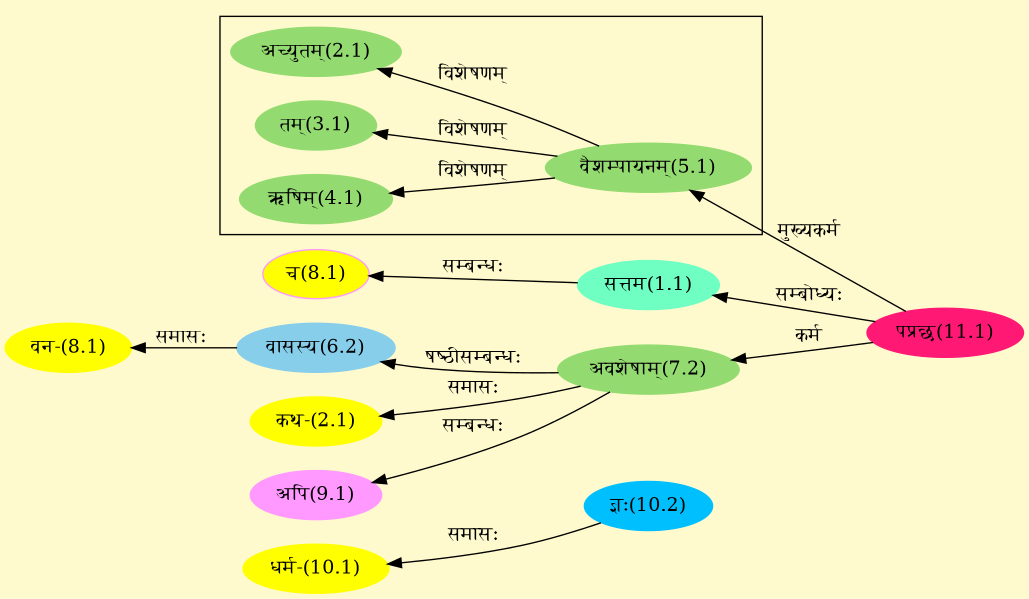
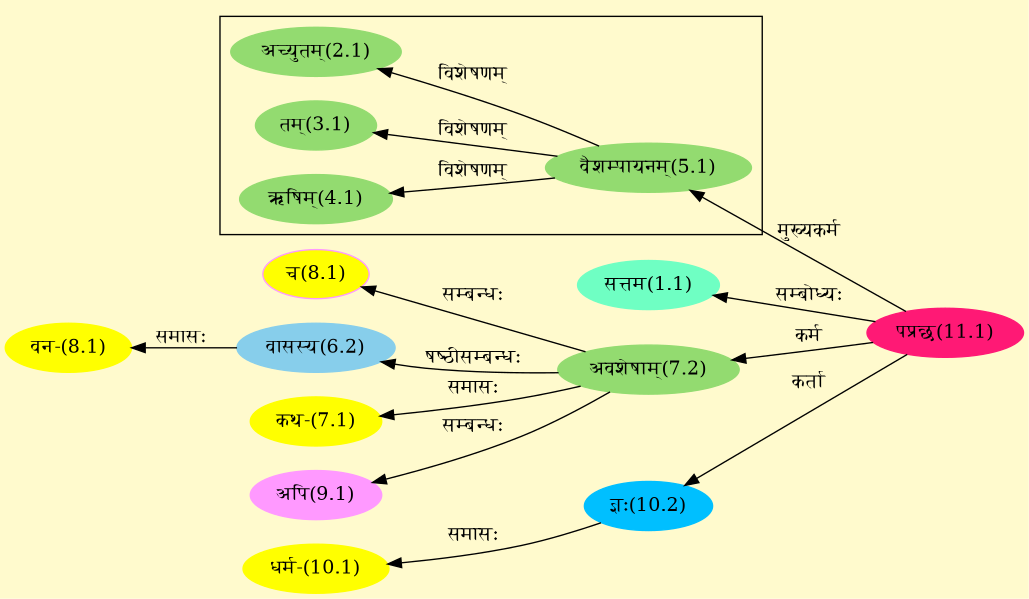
  digraph {
    bgcolor=lemonchiffon1
    compound=true
    rankdir=LR
    node [color="#93DB70" style=filled]
    edge [dir=back]
    n1 [label="अच्युतम्(2.1)"]
    n2 [label="वैशम्पायनम्(5.1)"]
    n3 [label="तम्(3.1)"]
    n4 [label="ऋषिम्(4.1)"]
    n5 [color="#FF1975" label="पप्रछ(11.1)"]
    n6 [color="#6FFFC3" label="सत्तम(1.1)"]
    n7 [color="#FFFF00" label="वन-(8.1)"]
    n8 [color="#87CEEB" label="वासस्य(6.2)"]
    n9 [label="अवशेषाम्(7.2)"]
-   n10 [color="#FFFF00" label="कथ-(2.1)"]
+   n10 [color="#FFFF00" label="कथ-(7.1)"]
    n11 [color="#FF99FF" fillcolor="#FFFF00" label="च(8.1)"]
    n12 [color="#FF99FF" label="अपि(9.1)"]
    n13 [color="#FFFF00" label="धर्म-(10.1)"]
    n14 [color="#00BFFF" label="ज्ञः(10.2)"]
    subgraph cluster_1 {
      n1
      n2
      n3
      n4
    }
    n1 -> n2 [label="विशेषणम्"]
    n2 -> n5 [label="मुख्यकर्म"]
    n3 -> n2 [label="विशेषणम्"]
    n4 -> n2 [label="विशेषणम्"]
    n6 -> n5 [label="सम्बोध्यः"]
    n7 -> n8 [label="समासः"]
    n8 -> n9 [label="षष्ठीसम्बन्धः"]
    n9 -> n5 [label="कर्म"]
    n10 -> n9 [label="समासः"]
-   n11 -> n6 [label="सम्बन्धः"]
+   n11 -> n9 [label="सम्बन्धः"]
    n12 -> n9 [label="सम्बन्धः"]
    n13 -> n14 [label="समासः"]
+   n14 -> n5 [label="कर्ता"]
  }
